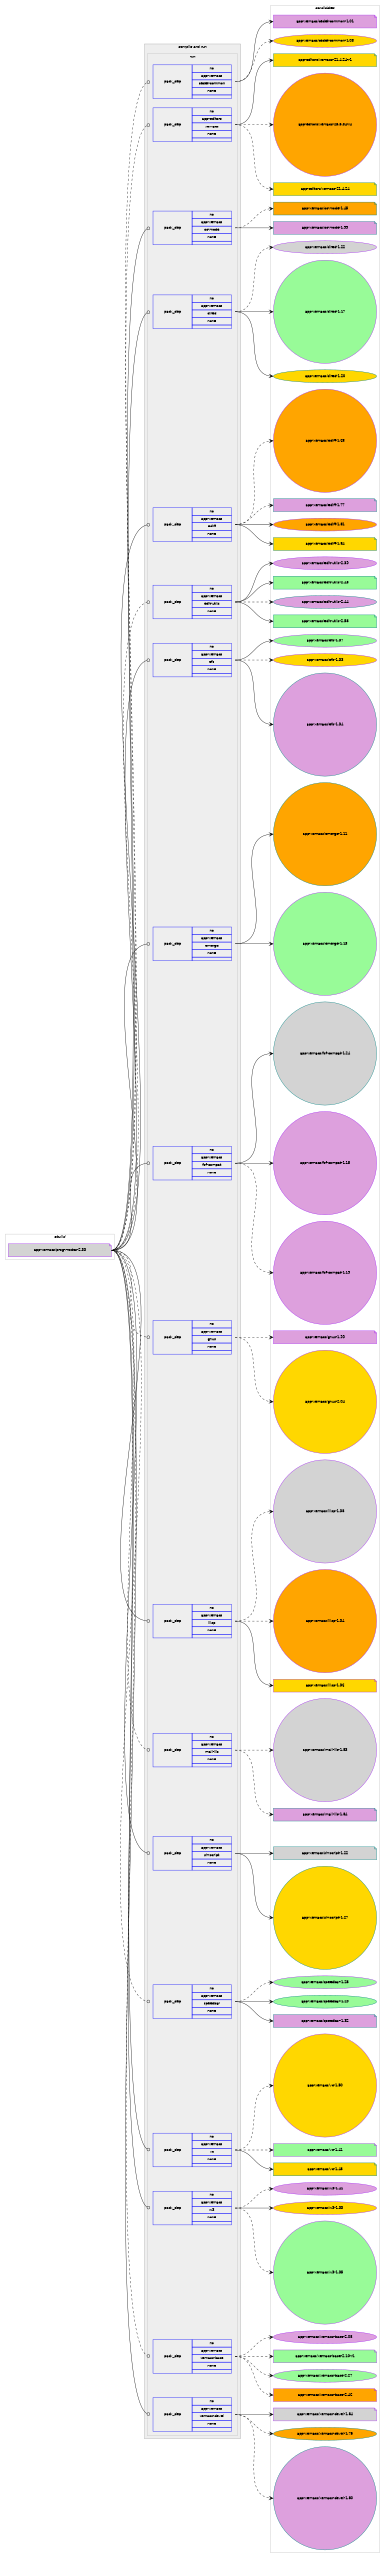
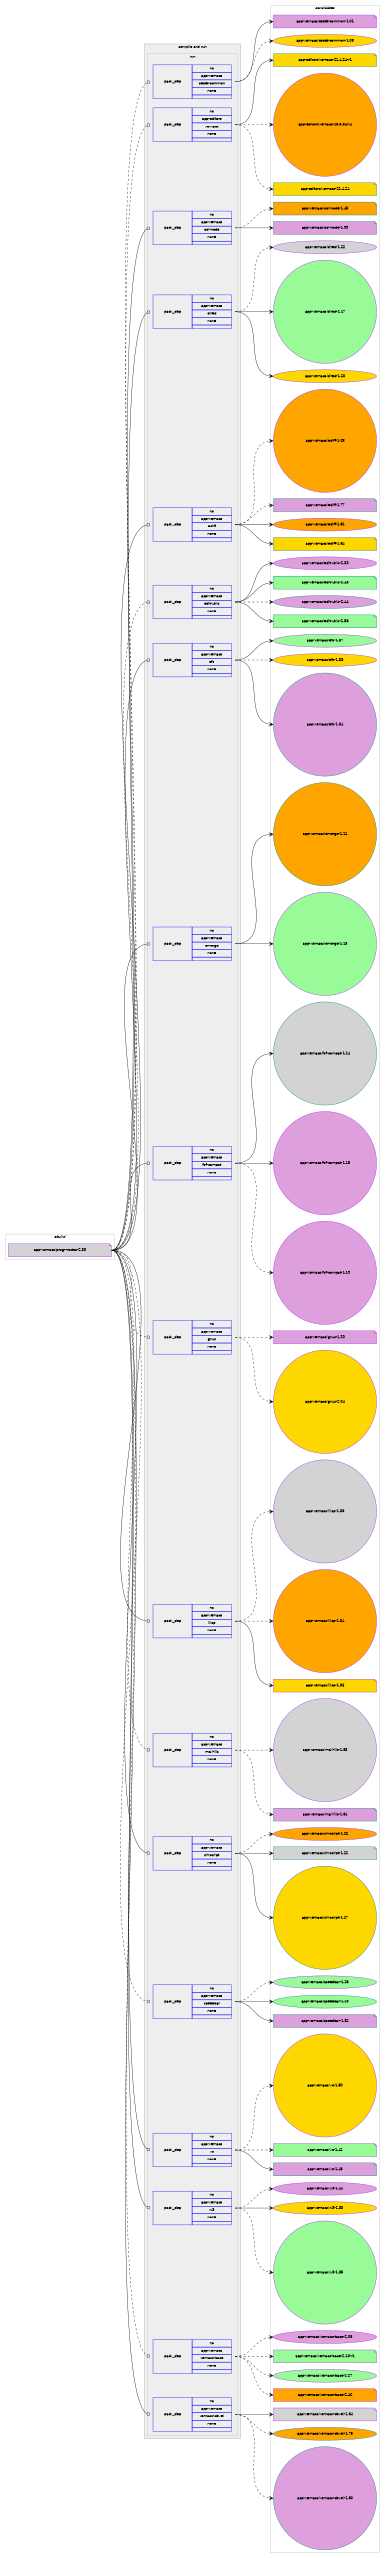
  digraph {
    compound=true
    concentrate=true
    fontname="DejaVu Sans"
    fontsize=10
    newrank=true
    rankdir=LR
    ranksep=1.5
    node [color=purple fontname="DejaVu Sans" fontsize=10 shape=note style=filled]
    edge [arrowhead=vee fontname="DejaVu Sans" headport=w style=dashed tailport=e weight=100]
    n1 [fillcolor=lightgrey label="app-xemacs/prog-modes-2.33" width=4]
    n2 [color=blue label=<<TABLE BORDER="0" CELLBORDER="1" CELLSPACING="0" CELLPADDING="4" WIDTH="220"><TR><TD ROWSPAN="6" CELLPADDING="30">pack_dep</TD></TR><TR><TD WIDTH="110">no</TD></TR><TR><TD>app-xemacs</TD></TR><TR><TD>cedet-common</TD></TR><TR><TD>none</TD></TR><TR><TD></TD></TR></TABLE>> shape=none style=""]
    n3 [color=blue label=<<TABLE BORDER="0" CELLBORDER="1" CELLSPACING="0" CELLPADDING="4" WIDTH="220"><TR><TD ROWSPAN="6" CELLPADDING="30">pack_dep</TD></TR><TR><TD WIDTH="110">no</TD></TR><TR><TD>app-editors</TD></TR><TR><TD>xemacs</TD></TR><TR><TD>none</TD></TR><TR><TD></TD></TR></TABLE>> shape=none style=""]
    n4 [color=blue label=<<TABLE BORDER="0" CELLBORDER="1" CELLSPACING="0" CELLPADDING="4" WIDTH="220"><TR><TD ROWSPAN="6" CELLPADDING="30">pack_dep</TD></TR><TR><TD WIDTH="110">no</TD></TR><TR><TD>app-xemacs</TD></TR><TR><TD>cc-mode</TD></TR><TR><TD>none</TD></TR><TR><TD></TD></TR></TABLE>> shape=none style=""]
    n5 [color=blue label=<<TABLE BORDER="0" CELLBORDER="1" CELLSPACING="0" CELLPADDING="4" WIDTH="220"><TR><TD ROWSPAN="6" CELLPADDING="30">pack_dep</TD></TR><TR><TD WIDTH="110">no</TD></TR><TR><TD>app-xemacs</TD></TR><TR><TD>dired</TD></TR><TR><TD>none</TD></TR><TR><TD></TD></TR></TABLE>> shape=none style=""]
    n6 [color=blue label=<<TABLE BORDER="0" CELLBORDER="1" CELLSPACING="0" CELLPADDING="4" WIDTH="220"><TR><TD ROWSPAN="6" CELLPADDING="30">pack_dep</TD></TR><TR><TD WIDTH="110">no</TD></TR><TR><TD>app-xemacs</TD></TR><TR><TD>ediff</TD></TR><TR><TD>none</TD></TR><TR><TD></TD></TR></TABLE>> shape=none style=""]
    n7 [color=blue label=<<TABLE BORDER="0" CELLBORDER="1" CELLSPACING="0" CELLPADDING="4" WIDTH="220"><TR><TD ROWSPAN="6" CELLPADDING="30">pack_dep</TD></TR><TR><TD WIDTH="110">no</TD></TR><TR><TD>app-xemacs</TD></TR><TR><TD>edit-utils</TD></TR><TR><TD>none</TD></TR><TR><TD></TD></TR></TABLE>> shape=none style=""]
    n8 [color=blue label=<<TABLE BORDER="0" CELLBORDER="1" CELLSPACING="0" CELLPADDING="4" WIDTH="220"><TR><TD ROWSPAN="6" CELLPADDING="30">pack_dep</TD></TR><TR><TD WIDTH="110">no</TD></TR><TR><TD>app-xemacs</TD></TR><TR><TD>efs</TD></TR><TR><TD>none</TD></TR><TR><TD></TD></TR></TABLE>> shape=none style=""]
    n9 [color=blue label=<<TABLE BORDER="0" CELLBORDER="1" CELLSPACING="0" CELLPADDING="4" WIDTH="220"><TR><TD ROWSPAN="6" CELLPADDING="30">pack_dep</TD></TR><TR><TD WIDTH="110">no</TD></TR><TR><TD>app-xemacs</TD></TR><TR><TD>emerge</TD></TR><TR><TD>none</TD></TR><TR><TD></TD></TR></TABLE>> shape=none style=""]
    n10 [color=blue label=<<TABLE BORDER="0" CELLBORDER="1" CELLSPACING="0" CELLPADDING="4" WIDTH="220"><TR><TD ROWSPAN="6" CELLPADDING="30">pack_dep</TD></TR><TR><TD WIDTH="110">no</TD></TR><TR><TD>app-xemacs</TD></TR><TR><TD>fsf-compat</TD></TR><TR><TD>none</TD></TR><TR><TD></TD></TR></TABLE>> shape=none style=""]
    n11 [color=blue label=<<TABLE BORDER="0" CELLBORDER="1" CELLSPACING="0" CELLPADDING="4" WIDTH="220"><TR><TD ROWSPAN="6" CELLPADDING="30">pack_dep</TD></TR><TR><TD WIDTH="110">no</TD></TR><TR><TD>app-xemacs</TD></TR><TR><TD>gnus</TD></TR><TR><TD>none</TD></TR><TR><TD></TD></TR></TABLE>> shape=none style=""]
    n12 [color=blue label=<<TABLE BORDER="0" CELLBORDER="1" CELLSPACING="0" CELLPADDING="4" WIDTH="220"><TR><TD ROWSPAN="6" CELLPADDING="30">pack_dep</TD></TR><TR><TD WIDTH="110">no</TD></TR><TR><TD>app-xemacs</TD></TR><TR><TD>ilisp</TD></TR><TR><TD>none</TD></TR><TR><TD></TD></TR></TABLE>> shape=none style=""]
    n13 [color=blue label=<<TABLE BORDER="0" CELLBORDER="1" CELLSPACING="0" CELLPADDING="4" WIDTH="220"><TR><TD ROWSPAN="6" CELLPADDING="30">pack_dep</TD></TR><TR><TD WIDTH="110">no</TD></TR><TR><TD>app-xemacs</TD></TR><TR><TD>mail-lib</TD></TR><TR><TD>none</TD></TR><TR><TD></TD></TR></TABLE>> shape=none style=""]
    n14 [color=blue label=<<TABLE BORDER="0" CELLBORDER="1" CELLSPACING="0" CELLPADDING="4" WIDTH="220"><TR><TD ROWSPAN="6" CELLPADDING="30">pack_dep</TD></TR><TR><TD WIDTH="110">no</TD></TR><TR><TD>app-xemacs</TD></TR><TR><TD>sh-script</TD></TR><TR><TD>none</TD></TR><TR><TD></TD></TR></TABLE>> shape=none style=""]
    n15 [color=blue label=<<TABLE BORDER="0" CELLBORDER="1" CELLSPACING="0" CELLPADDING="4" WIDTH="220"><TR><TD ROWSPAN="6" CELLPADDING="30">pack_dep</TD></TR><TR><TD WIDTH="110">no</TD></TR><TR><TD>app-xemacs</TD></TR><TR><TD>speedbar</TD></TR><TR><TD>none</TD></TR><TR><TD></TD></TR></TABLE>> shape=none style=""]
    n16 [color=blue label=<<TABLE BORDER="0" CELLBORDER="1" CELLSPACING="0" CELLPADDING="4" WIDTH="220"><TR><TD ROWSPAN="6" CELLPADDING="30">pack_dep</TD></TR><TR><TD WIDTH="110">no</TD></TR><TR><TD>app-xemacs</TD></TR><TR><TD>vc</TD></TR><TR><TD>none</TD></TR><TR><TD></TD></TR></TABLE>> shape=none style=""]
    n17 [color=blue label=<<TABLE BORDER="0" CELLBORDER="1" CELLSPACING="0" CELLPADDING="4" WIDTH="220"><TR><TD ROWSPAN="6" CELLPADDING="30">pack_dep</TD></TR><TR><TD WIDTH="110">no</TD></TR><TR><TD>app-xemacs</TD></TR><TR><TD>w3</TD></TR><TR><TD>none</TD></TR><TR><TD></TD></TR></TABLE>> shape=none style=""]
    n18 [color=blue label=<<TABLE BORDER="0" CELLBORDER="1" CELLSPACING="0" CELLPADDING="4" WIDTH="220"><TR><TD ROWSPAN="6" CELLPADDING="30">pack_dep</TD></TR><TR><TD WIDTH="110">no</TD></TR><TR><TD>app-xemacs</TD></TR><TR><TD>xemacs-base</TD></TR><TR><TD>none</TD></TR><TR><TD></TD></TR></TABLE>> shape=none style=""]
    n19 [color=blue label=<<TABLE BORDER="0" CELLBORDER="1" CELLSPACING="0" CELLPADDING="4" WIDTH="220"><TR><TD ROWSPAN="6" CELLPADDING="30">pack_dep</TD></TR><TR><TD WIDTH="110">no</TD></TR><TR><TD>app-xemacs</TD></TR><TR><TD>xemacs-devel</TD></TR><TR><TD>none</TD></TR><TR><TD></TD></TR></TABLE>> shape=none style=""]
    n20 [color=teal fillcolor=gold label="app-editors/xemacs-21.4.24" width=4]
    n21 [color=teal fillcolor=gold label="app-editors/xemacs-21.4.24-r1" width=4]
    n22 [fillcolor=orange label="app-editors/xemacs-25.5.34-r4" shape=circle width=4]
    n23 [color=teal fillcolor=orange label="app-xemacs/cc-mode-1.45" width=4]
    n24 [color=teal fillcolor=plum label="app-xemacs/cc-mode-1.99" width=4]
    n25 [fillcolor=plum label="app-xemacs/cedet-common-1.01" width=4]
    n26 [fillcolor=gold label="app-xemacs/cedet-common-1.03" shape=ellipse width=4]
    n27 [fillcolor=palegreen label="app-xemacs/dired-1.17" shape=circle width=4]
-   n28 [color=teal fillcolor=gold label="app-xemacs/dired-1.20" shape=ellipse width=4]
+   n28 [fillcolor=gold label="app-xemacs/dired-1.20" shape=ellipse width=4]
    n29 [fillcolor=lightgrey label="app-xemacs/dired-1.22" shape=ellipse width=4]
    n30 [fillcolor=orange label="app-xemacs/ediff-1.68" shape=circle width=4]
    n31 [color=teal fillcolor=plum label="app-xemacs/ediff-1.77" width=4]
    n32 [fillcolor=orange label="app-xemacs/ediff-1.81" shape=ellipse width=4]
    n33 [color=teal fillcolor=gold label="app-xemacs/ediff-1.84" width=4]
    n34 [fillcolor=plum label="app-xemacs/edit-utils-2.39" shape=ellipse width=4]
    n35 [color=teal fillcolor=palegreen label="app-xemacs/edit-utils-2.43" width=4]
    n36 [color=teal fillcolor=plum label="app-xemacs/edit-utils-2.44" shape=ellipse width=4]
    n37 [color=teal fillcolor=palegreen label="app-xemacs/edit-utils-2.58" width=4]
    n38 [fillcolor=gold label="app-xemacs/efs-1.33" shape=ellipse width=4]
    n39 [color=teal fillcolor=plum label="app-xemacs/efs-1.34" shape=circle width=4]
    n40 [fillcolor=palegreen label="app-xemacs/efs-1.37" shape=ellipse width=4]
    n41 [color=teal fillcolor=orange label="app-xemacs/emerge-1.11" shape=circle width=4]
    n42 [fillcolor=palegreen label="app-xemacs/emerge-1.13" shape=circle width=4]
    n43 [fillcolor=plum label="app-xemacs/fsf-compat-1.15" shape=circle width=4]
    n44 [fillcolor=plum label="app-xemacs/fsf-compat-1.19" shape=circle width=4]
    n45 [color=teal fillcolor=lightgrey label="app-xemacs/fsf-compat-1.24" shape=circle width=4]
    n46 [fillcolor=palegreen label="app-xemacs/speedbar-1.28" shape=ellipse width=4]
    n47 [color=teal fillcolor=palegreen label="app-xemacs/speedbar-1.29" shape=ellipse width=4]
    n48 [color=teal fillcolor=plum label="app-xemacs/speedbar-1.32" width=4]
    n49 [fillcolor=plum label="app-xemacs/gnus-1.99" width=4]
    n50 [fillcolor=gold label="app-xemacs/gnus-2.04" shape=circle width=4]
    n51 [fillcolor=orange label="app-xemacs/ilisp-1.34" shape=circle width=4]
    n52 [fillcolor=gold label="app-xemacs/ilisp-1.36" width=4]
    n53 [fillcolor=lightgrey label="app-xemacs/ilisp-1.38" shape=circle width=4]
    n54 [fillcolor=lightgrey label="app-xemacs/mail-lib-1.83" shape=circle width=4]
    n55 [color=teal fillcolor=plum label="app-xemacs/mail-lib-1.84" width=4]
    n56 [color=teal fillcolor=lightgrey label="app-xemacs/sh-script-1.22" width=4]
    n57 [color=teal fillcolor=gold label="app-xemacs/sh-script-1.27" shape=circle width=4]
+   n58 [fillcolor=orange label="app-xemacs/sh-script-1.26" shape=ellipse width=4]
    n59 [fillcolor=palegreen label="app-xemacs/vc-1.41" width=4]
-   n60 [color=teal fillcolor=gold label="app-xemacs/vc-1.48" width=4]
+   n60 [color=teal fillcolor=plum label="app-xemacs/vc-1.48" width=4]
    n61 [fillcolor=gold label="app-xemacs/vc-1.50" shape=circle width=4]
    n62 [fillcolor=gold label="app-xemacs/w3-1.33" shape=ellipse width=4]
    n63 [fillcolor=palegreen label="app-xemacs/w3-1.35" shape=circle width=4]
    n64 [fillcolor=plum label="app-xemacs/w3-1.41" shape=ellipse width=4]
    n65 [fillcolor=plum label="app-xemacs/xemacs-base-2.08" shape=ellipse width=4]
    n66 [fillcolor=palegreen label="app-xemacs/xemacs-base-2.10-r1" width=4]
    n67 [fillcolor=palegreen label="app-xemacs/xemacs-base-2.27" shape=ellipse width=4]
    n68 [fillcolor=orange label="app-xemacs/xemacs-base-2.46" width=4]
    n69 [color=teal fillcolor=orange label="app-xemacs/xemacs-devel-1.75" shape=ellipse width=4]
    n70 [color=teal fillcolor=plum label="app-xemacs/xemacs-devel-1.80" shape=circle width=4]
    n71 [fillcolor=lightgrey label="app-xemacs/xemacs-devel-1.84" width=4]
    subgraph cluster_1 {
      color=gray
      label=<<i>dependencies</i>>
      subgraph cluster_2 {
        color=gray
        fillcolor="#eeeeee"
        label=<<i>compile</i>>
        style=filled
      }
      subgraph cluster_3 {
        color=gray
        fillcolor="#eeeeee"
        label=<<i>compile and run</i>>
        style=filled
      }
      subgraph cluster_4 {
        color=gray
        fillcolor="#eeeeee"
        label=<<i>run</i>>
        style=filled
        subgraph sub_5 {
          color=gray
          fillcolor="#eeeeee"
          label=<<i>run</i>>
          style=filled
          n2
        }
        subgraph sub_6 {
          color=gray
          fillcolor="#eeeeee"
          label=<<i>run</i>>
          style=filled
          n3
        }
        subgraph sub_7 {
          color=gray
          fillcolor="#eeeeee"
          label=<<i>run</i>>
          style=filled
          n4
        }
        subgraph sub_8 {
          color=gray
          fillcolor="#eeeeee"
          label=<<i>run</i>>
          style=filled
          n5
        }
        subgraph sub_9 {
          color=gray
          fillcolor="#eeeeee"
          label=<<i>run</i>>
          style=filled
          n6
        }
        subgraph sub_10 {
          color=gray
          fillcolor="#eeeeee"
          label=<<i>run</i>>
          style=filled
          n7
        }
        subgraph sub_11 {
          color=gray
          fillcolor="#eeeeee"
          label=<<i>run</i>>
          style=filled
          n8
        }
        subgraph sub_12 {
          color=gray
          fillcolor="#eeeeee"
          label=<<i>run</i>>
          style=filled
          n9
        }
        subgraph sub_13 {
          color=gray
          fillcolor="#eeeeee"
          label=<<i>run</i>>
          style=filled
          n10
        }
        subgraph sub_14 {
          color=gray
          fillcolor="#eeeeee"
          label=<<i>run</i>>
          style=filled
          n11
        }
        subgraph sub_15 {
          color=gray
          fillcolor="#eeeeee"
          label=<<i>run</i>>
          style=filled
          n12
        }
        subgraph sub_16 {
          color=gray
          fillcolor="#eeeeee"
          label=<<i>run</i>>
          style=filled
          n13
        }
        subgraph sub_17 {
          color=gray
          fillcolor="#eeeeee"
          label=<<i>run</i>>
          style=filled
          n14
        }
        subgraph sub_18 {
          color=gray
          fillcolor="#eeeeee"
          label=<<i>run</i>>
          style=filled
          n15
        }
        subgraph sub_19 {
          color=gray
          fillcolor="#eeeeee"
          label=<<i>run</i>>
          style=filled
          n16
        }
        subgraph sub_20 {
          color=gray
          fillcolor="#eeeeee"
          label=<<i>run</i>>
          style=filled
          n17
        }
        subgraph sub_21 {
          color=gray
          fillcolor="#eeeeee"
          label=<<i>run</i>>
          style=filled
          n18
        }
        subgraph sub_22 {
          color=gray
          fillcolor="#eeeeee"
          label=<<i>run</i>>
          style=filled
          n19
        }
      }
    }
    subgraph cluster_23 {
      color=gray
      label=<<i>ebuild</i>>
      rank=same
      n1
    }
    subgraph cluster_24 {
      color=gray
      label=<<i>candidates</i>>
      rank=same
      subgraph sub_25 {
        color=black
        label=<<i>candidates</i>>
        nodesep=1
        rank=same
        n20
        n21
        n22
      }
      subgraph sub_26 {
        color=black
        label=<<i>candidates</i>>
        nodesep=1
        rank=same
        n23
        n24
      }
      subgraph sub_27 {
        color=black
        label=<<i>candidates</i>>
        nodesep=1
        rank=same
        n25
        n26
      }
      subgraph sub_28 {
        color=black
        label=<<i>candidates</i>>
        nodesep=1
        rank=same
        n27
        n28
        n29
      }
      subgraph sub_29 {
        color=black
        label=<<i>candidates</i>>
        nodesep=1
        rank=same
        n30
        n31
        n32
        n33
      }
      subgraph sub_30 {
        color=black
        label=<<i>candidates</i>>
        nodesep=1
        rank=same
        n34
        n35
        n36
        n37
      }
      subgraph sub_31 {
        color=black
        label=<<i>candidates</i>>
        nodesep=1
        rank=same
        n38
        n39
        n40
      }
      subgraph sub_32 {
        color=black
        label=<<i>candidates</i>>
        nodesep=1
        rank=same
        n41
        n42
      }
      subgraph sub_33 {
        color=black
        label=<<i>candidates</i>>
        nodesep=1
        rank=same
        n43
        n44
        n45
      }
      subgraph sub_34 {
        color=black
        label=<<i>candidates</i>>
        nodesep=1
        rank=same
        n46
        n47
        n48
      }
      subgraph sub_35 {
        color=black
        label=<<i>candidates</i>>
        nodesep=1
        rank=same
        n49
        n50
      }
      subgraph sub_36 {
        color=black
        label=<<i>candidates</i>>
        nodesep=1
        rank=same
        n51
        n52
        n53
      }
      subgraph sub_37 {
        color=black
        label=<<i>candidates</i>>
        nodesep=1
        rank=same
        n54
        n55
      }
      subgraph sub_38 {
        color=black
        label=<<i>candidates</i>>
        nodesep=1
        rank=same
        n56
        n57
+       n58
      }
      subgraph sub_39 {
        color=black
        label=<<i>candidates</i>>
        nodesep=1
        rank=same
        n59
        n60
        n61
      }
      subgraph sub_40 {
        color=black
        label=<<i>candidates</i>>
        nodesep=1
        rank=same
        n62
        n63
        n64
      }
      subgraph sub_41 {
        color=black
        label=<<i>candidates</i>>
        nodesep=1
        rank=same
        n65
        n66
        n67
        n68
      }
      subgraph sub_42 {
        color=black
        label=<<i>candidates</i>>
        nodesep=1
        rank=same
        n69
        n70
        n71
      }
    }
    n1 -> n2 [arrowhead=odot weight=20]
    n1 -> n3 [arrowhead=odot weight=20]
    n1 -> n4 [arrowhead=odot style=solid weight=20]
    n1 -> n5 [arrowhead=odot style=solid weight=20]
    n1 -> n6 [arrowhead=odot style=solid weight=20]
    n1 -> n7 [arrowhead=odot weight=20]
    n1 -> n8 [arrowhead=odot style=solid weight=20]
    n1 -> n9 [arrowhead=odot style=solid weight=20]
    n1 -> n10 [arrowhead=odot style=solid weight=20]
    n1 -> n11 [arrowhead=odot weight=20]
    n1 -> n12 [arrowhead=odot style=solid weight=20]
    n1 -> n13 [arrowhead=odot weight=20]
    n1 -> n14 [arrowhead=odot style=solid weight=20]
    n1 -> n15 [arrowhead=odot weight=20]
    n1 -> n16 [arrowhead=odot style=solid weight=20]
    n1 -> n17 [arrowhead=odot style=solid weight=20]
    n1 -> n18 [arrowhead=odot weight=20]
    n1 -> n19 [arrowhead=odot style=solid weight=20]
    n2 -> n25 [style=solid]
    n2 -> n26
    n3 -> n20
    n3 -> n21 [style=solid]
    n3 -> n22
    n4 -> n23
    n4 -> n24 [style=solid]
    n5 -> n27 [style=solid]
    n5 -> n28 [style=solid]
    n5 -> n29
    n6 -> n30
    n6 -> n31
    n6 -> n32 [style=solid]
    n6 -> n33 [style=solid]
    n7 -> n34 [style=solid]
    n7 -> n35 [style=solid]
    n7 -> n36
    n7 -> n37 [style=solid]
    n8 -> n38
    n8 -> n39 [style=solid]
    n8 -> n40 [style=solid]
    n9 -> n41 [style=solid]
    n9 -> n42 [style=solid]
    n10 -> n43 [style=solid]
    n10 -> n44
    n10 -> n45 [style=solid]
    n11 -> n49
    n11 -> n50
    n12 -> n51
    n12 -> n52 [style=solid]
    n12 -> n53
    n13 -> n54
    n13 -> n55
    n14 -> n56 [style=solid]
    n14 -> n57 [style=solid]
+   n14 -> n58
    n15 -> n46
    n15 -> n47 [style=solid]
    n15 -> n48 [style=solid]
    n16 -> n59
    n16 -> n60 [style=solid]
    n16 -> n61
    n17 -> n62 [style=solid]
    n17 -> n63
    n17 -> n64
    n18 -> n65
    n18 -> n66
    n18 -> n67
    n18 -> n68
    n19 -> n69
    n19 -> n70
    n19 -> n71 [style=solid]
  }
